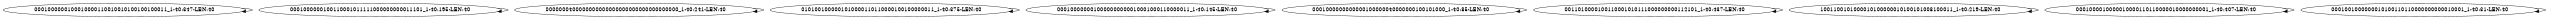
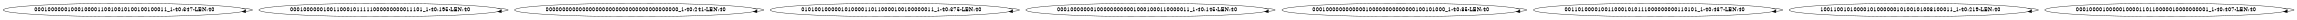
  digraph {
    "0001000000100010000110010010100100100011_1-40:347-LEN:40"
    "0001000000100110001011111000000000011101_1-40:195-LEN:40"
-   "0000000000000000000000000000000000000000_1-40:241-LEN:40" [label="0000000400000000000000000000000000000000_1-40:241-LEN:40"]
+   "0000000000000000000000000000000000000000_1-40:241-LEN:40"
    "0101001000001010000110110000100100000011_1-40:375-LEN:40"
    "0001000000010000000000010001000110000011_1-40:145-LEN:40"
-   "0001000000000000100000000000000100101000_1-40:85-LEN:40" [label="0001000000000000100000040000000100101000_1-40:85-LEN:40"]
-   "0011010000100110001010111000000000110101_1-40:437-LEN:40" [label="0011010000100110001010111000000000112101_1-40:437-LEN:40"]
+   "0001000000000000100000000000000100101000_1-40:85-LEN:40"
+   "0011010000100110001010111000000000110101_1-40:437-LEN:40"
    n8 [label="1001100101000010100000010100101008100011_1-40:219-LEN:40"]
    "0001000010000010000110110000010000000001_1-40:407-LEN:40"
-   "0001001000000010100110110000000000010001_1-40:31-LEN:40"
    "0001000000100010000110010010100100100011_1-40:347-LEN:40" -> "0001000000100010000110010010100100100011_1-40:347-LEN:40"
    "0001000000100110001011111000000000011101_1-40:195-LEN:40" -> "0001000000100110001011111000000000011101_1-40:195-LEN:40"
    "0000000000000000000000000000000000000000_1-40:241-LEN:40" -> "0000000000000000000000000000000000000000_1-40:241-LEN:40"
    "0101001000001010000110110000100100000011_1-40:375-LEN:40" -> "0101001000001010000110110000100100000011_1-40:375-LEN:40"
    "0001000000010000000000010001000110000011_1-40:145-LEN:40" -> "0001000000010000000000010001000110000011_1-40:145-LEN:40"
    "0001000000000000100000000000000100101000_1-40:85-LEN:40" -> "0001000000000000100000000000000100101000_1-40:85-LEN:40"
    "0011010000100110001010111000000000110101_1-40:437-LEN:40" -> "0011010000100110001010111000000000110101_1-40:437-LEN:40"
    n8 -> n8
    "0001000010000010000110110000010000000001_1-40:407-LEN:40" -> "0001000010000010000110110000010000000001_1-40:407-LEN:40"
-   "0001001000000010100110110000000000010001_1-40:31-LEN:40" -> "0001001000000010100110110000000000010001_1-40:31-LEN:40"
  }
